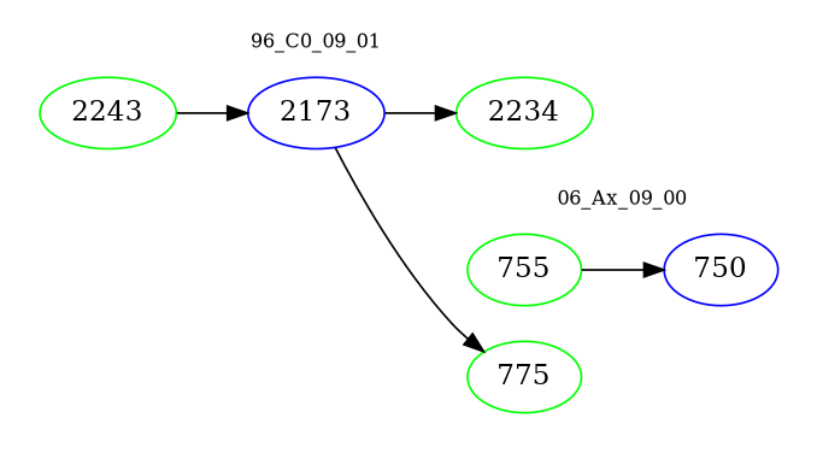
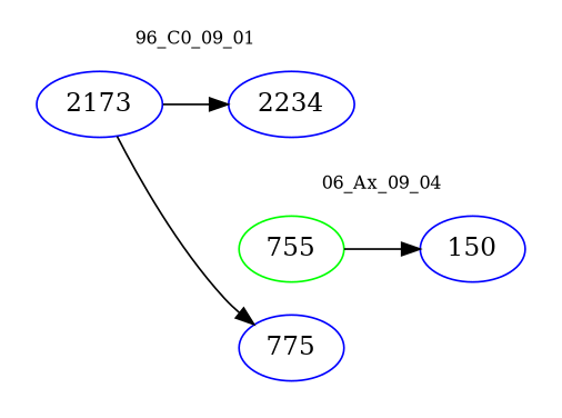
  digraph {
    rankdir=LR
    node [color=green]
    edge [color=black]
    n1 [label=755]
-   n2 [color=blue label=750]
-   n3 [label=775]
-   n4 [label=2243]
+   n2 [color=blue label=150]
+   n3 [color=blue label=775]
    n5 [color=blue label=2173]
-   n6 [label=2234]
+   n6 [color=blue label=2234]
    subgraph cluster_1 {
      color=white
      fontsize=10
-     label="06_Ax_09_00"
+     label="06_Ax_09_04"
      n1
      n2
      n3
    }
    subgraph cluster_2 {
      color=white
      fontsize=10
      label="96_C0_09_01"
-     n4
      n5
      n6
    }
    n1 -> n2
-   n4 -> n5
    n5 -> n3
    n5 -> n6
  }
